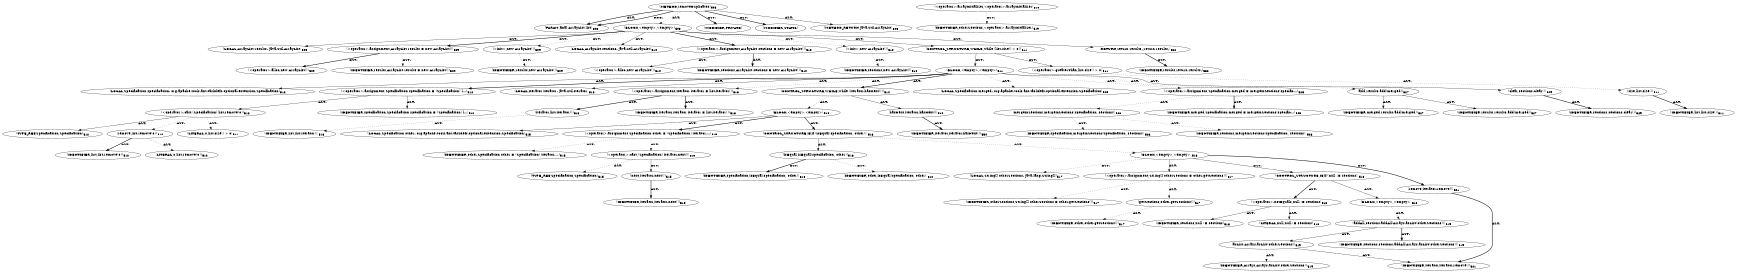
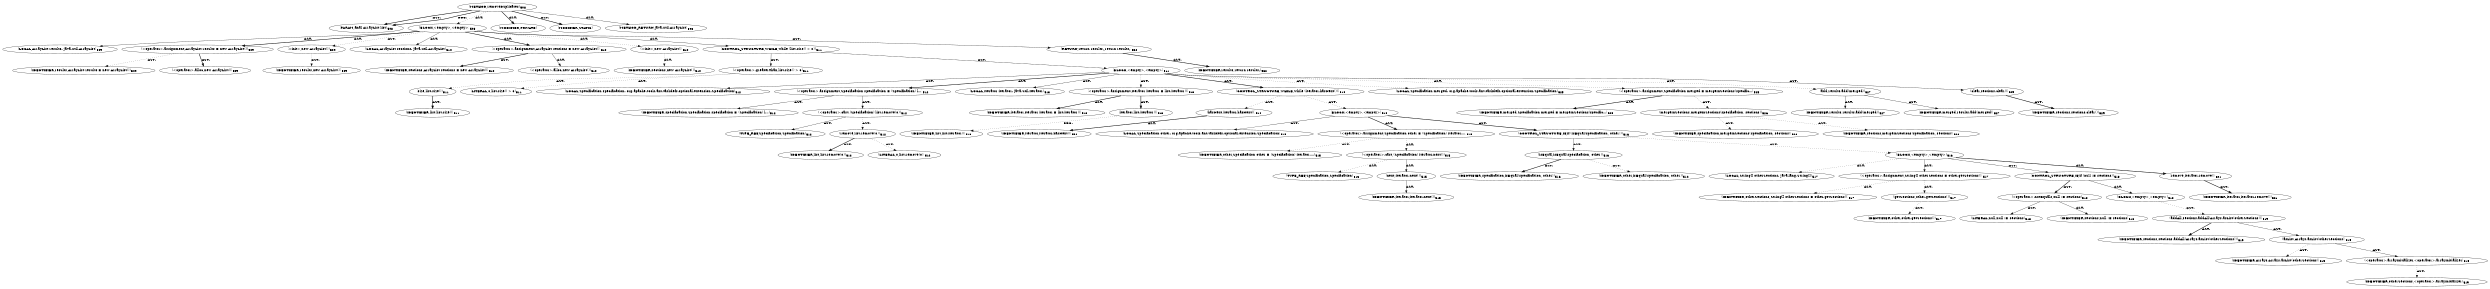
  digraph {
    edge [style=dotted]
    n1 [label=<(METHOD,removeDuplicates)<SUB>508</SUB>>]
    n2 [label=<(PARAM,final ArrayList list)<SUB>508</SUB>>]
    n3 [label=<(BLOCK,&lt;empty&gt;,&lt;empty&gt;)<SUB>508</SUB>>]
    n4 [label=<(MODIFIER,PRIVATE)>]
    n5 [label=<(MODIFIER,STATIC)>]
    n6 [label=<(METHOD_RETURN,java.util.ArrayList)<SUB>508</SUB>>]
    n7 [label=<(LOCAL,ArrayList results: java.util.ArrayList)<SUB>509</SUB>>]
    n8 [label=<(&lt;operator&gt;.assignment,ArrayList results = new ArrayList())<SUB>509</SUB>>]
    n9 [label=<(&lt;init&gt;,new ArrayList())<SUB>509</SUB>>]
    n10 [label=<(LOCAL,ArrayList sections: java.util.ArrayList)<SUB>510</SUB>>]
    n11 [label=<(&lt;operator&gt;.assignment,ArrayList sections = new ArrayList())<SUB>510</SUB>>]
    n12 [label=<(&lt;init&gt;,new ArrayList())<SUB>510</SUB>>]
    n13 [label=<(CONTROL_STRUCTURE,WHILE,while (list.size() &gt; 0))<SUB>511</SUB>>]
    n14 [label=<(RETURN,return results;,return results;)<SUB>532</SUB>>]
    n15 [label=<(IDENTIFIER,results,ArrayList results = new ArrayList())<SUB>509</SUB>>]
    n16 [label=<(&lt;operator&gt;.alloc,new ArrayList())<SUB>509</SUB>>]
    n17 [label=<(IDENTIFIER,results,new ArrayList())<SUB>509</SUB>>]
    n18 [label=<(IDENTIFIER,sections,ArrayList sections = new ArrayList())<SUB>510</SUB>>]
    n19 [label=<(&lt;operator&gt;.alloc,new ArrayList())<SUB>510</SUB>>]
    n20 [label=<(IDENTIFIER,sections,new ArrayList())<SUB>510</SUB>>]
    n21 [label=<(&lt;operator&gt;.greaterThan,list.size() &gt; 0)<SUB>511</SUB>>]
    n22 [label=<(BLOCK,&lt;empty&gt;,&lt;empty&gt;)<SUB>511</SUB>>]
    n23 [label=<(IDENTIFIER,results,return results;)<SUB>532</SUB>>]
    n24 [label=<(size,list.size())<SUB>511</SUB>>]
    n25 [label=<(LITERAL,0,list.size() &gt; 0)<SUB>511</SUB>>]
    n26 [label=<(LOCAL,Specification specification: org.apache.tools.ant.taskdefs.optional.extension.Specification)<SUB>512</SUB>>]
    n27 [label=<(&lt;operator&gt;.assignment,Specification specification = (Specification) l...)<SUB>512</SUB>>]
    n28 [label=<(LOCAL,Iterator iterator: java.util.Iterator)<SUB>513</SUB>>]
    n29 [label=<(&lt;operator&gt;.assignment,Iterator iterator = list.iterator())<SUB>513</SUB>>]
    n30 [label=<(CONTROL_STRUCTURE,WHILE,while (iterator.hasNext()))<SUB>514</SUB>>]
    n31 [label=<(LOCAL,Specification merged: org.apache.tools.ant.taskdefs.optional.extension.Specification)<SUB>525</SUB>>]
    n32 [label=<(&lt;operator&gt;.assignment,Specification merged = mergeInSections(specific...)<SUB>525</SUB>>]
    n33 [label=<(add,results.add(merged))<SUB>527</SUB>>]
    n34 [label=<(clear,sections.clear())<SUB>529</SUB>>]
    n35 [label=<(IDENTIFIER,list,list.size())<SUB>511</SUB>>]
    n36 [label=<(IDENTIFIER,specification,Specification specification = (Specification) l...)<SUB>512</SUB>>]
    n37 [label=<(&lt;operator&gt;.cast,(Specification) list.remove(0))<SUB>512</SUB>>]
    n38 [label=<(IDENTIFIER,iterator,Iterator iterator = list.iterator())<SUB>513</SUB>>]
    n39 [label=<(iterator,list.iterator())<SUB>513</SUB>>]
    n40 [label=<(hasNext,iterator.hasNext())<SUB>514</SUB>>]
    n41 [label=<(BLOCK,&lt;empty&gt;,&lt;empty&gt;)<SUB>514</SUB>>]
    n42 [label=<(IDENTIFIER,merged,Specification merged = mergeInSections(specific...)<SUB>525</SUB>>]
    n43 [label=<(mergeInSections,mergeInSections(specification, sections))<SUB>526</SUB>>]
    n44 [label=<(IDENTIFIER,results,results.add(merged))<SUB>527</SUB>>]
    n45 [label=<(IDENTIFIER,merged,results.add(merged))<SUB>527</SUB>>]
    n46 [label=<(IDENTIFIER,sections,sections.clear())<SUB>529</SUB>>]
    n47 [label=<(TYPE_REF,Specification,Specification)<SUB>512</SUB>>]
    n48 [label=<(remove,list.remove(0))<SUB>512</SUB>>]
    n49 [label=<(IDENTIFIER,list,list.remove(0))<SUB>512</SUB>>]
    n50 [label=<(LITERAL,0,list.remove(0))<SUB>512</SUB>>]
    n51 [label=<(IDENTIFIER,list,list.iterator())<SUB>513</SUB>>]
    n52 [label=<(IDENTIFIER,iterator,iterator.hasNext())<SUB>554</SUB>>]
    n53 [label=<(LOCAL,Specification other: org.apache.tools.ant.taskdefs.optional.extension.Specification)<SUB>515</SUB>>]
    n54 [label=<(&lt;operator&gt;.assignment,Specification other = (Specification) iterator....)<SUB>515</SUB>>]
    n55 [label=<(CONTROL_STRUCTURE,IF,if (isEqual(specification, other)))<SUB>516</SUB>>]
    n56 [label=<(IDENTIFIER,other,Specification other = (Specification) iterator....)<SUB>515</SUB>>]
    n57 [label=<(&lt;operator&gt;.cast,(Specification) iterator.next())<SUB>515</SUB>>]
    n58 [label=<(isEqual,isEqual(specification, other))<SUB>516</SUB>>]
    n59 [label=<(BLOCK,&lt;empty&gt;,&lt;empty&gt;)<SUB>516</SUB>>]
    n60 [label=<(TYPE_REF,Specification,Specification)<SUB>515</SUB>>]
    n61 [label=<(next,iterator.next())<SUB>515</SUB>>]
    n62 [label=<(IDENTIFIER,iterator,iterator.next())<SUB>515</SUB>>]
    n63 [label=<(IDENTIFIER,specification,isEqual(specification, other))<SUB>516</SUB>>]
    n64 [label=<(IDENTIFIER,other,isEqual(specification, other))<SUB>512</SUB>>]
    n65 [label=<(LOCAL,String[] otherSections: java.lang.String[])<SUB>517</SUB>>]
    n66 [label=<(&lt;operator&gt;.assignment,String[] otherSections = other.getSections())<SUB>517</SUB>>]
    n67 [label=<(CONTROL_STRUCTURE,IF,if (null != sections))<SUB>518</SUB>>]
    n68 [label=<(remove,iterator.remove())<SUB>521</SUB>>]
    n69 [label=<(IDENTIFIER,otherSections,String[] otherSections = other.getSections())<SUB>517</SUB>>]
    n70 [label=<(getSections,other.getSections())<SUB>517</SUB>>]
    n71 [label=<(&lt;operator&gt;.notEquals,null != sections)<SUB>518</SUB>>]
    n72 [label=<(BLOCK,&lt;empty&gt;,&lt;empty&gt;)<SUB>518</SUB>>]
    n73 [label=<(IDENTIFIER,iterator,iterator.remove())<SUB>521</SUB>>]
    n74 [label=<(IDENTIFIER,other,other.getSections())<SUB>517</SUB>>]
    n75 [label=<(LITERAL,null,null != sections)<SUB>518</SUB>>]
    n76 [label=<(IDENTIFIER,sections,null != sections)<SUB>518</SUB>>]
    n77 [label=<(addAll,sections.addAll(Arrays.asList(otherSections)))<SUB>519</SUB>>]
    n78 [label=<(IDENTIFIER,sections,sections.addAll(Arrays.asList(otherSections)))<SUB>519</SUB>>]
    n79 [label=<(asList,Arrays.asList(otherSections))<SUB>519</SUB>>]
    n80 [label=<(IDENTIFIER,Arrays,Arrays.asList(otherSections))<SUB>519</SUB>>]
    n81 [label=<(&lt;operator&gt;.arrayInitializer,&lt;operator&gt;.arrayInitializer)<SUB>519</SUB>>]
    n82 [label=<(IDENTIFIER,otherSections,&lt;operator&gt;.arrayInitializer)<SUB>519</SUB>>]
    n83 [label=<(IDENTIFIER,specification,mergeInSections(specification, sections))<SUB>526</SUB>>]
    n84 [label=<(IDENTIFIER,sections,mergeInSections(specification, sections))<SUB>526</SUB>>]
    n1 -> n2 [label="AST: " style=bold]
    n1 -> n2 [label="DDG: " style=bold]
    n1 -> n3 [label="AST: "]
    n1 -> n4 [label="AST: " style=bold]
    n1 -> n5 [label="AST: " style=bold]
    n1 -> n6 [label="AST: " style=solid]
    n3 -> n7 [label="AST: " style=solid]
    n3 -> n8 [label="AST: " style=bold]
    n3 -> n9 [label="AST: "]
    n3 -> n10 [label="AST: " style=solid]
    n3 -> n11 [label="AST: " style=bold]
    n3 -> n12 [label="AST: "]
    n3 -> n13 [label="AST: " style=solid]
    n3 -> n14 [label="AST: " style=solid]
    n8 -> n15 [label="AST: "]
    n8 -> n16 [label="AST: " style=bold]
    n9 -> n17 [label="AST: "]
    n11 -> n18 [label="AST: " style=bold]
    n11 -> n19 [label="AST: " style=solid]
    n12 -> n20 [label="AST: "]
    n13 -> n21 [label="AST: " style=solid]
    n13 -> n22 [label="AST: " style=solid]
    n14 -> n23 [label="AST: " style=bold]
    n21 -> n24 [label="AST: "]
-   n37 -> n25 [label="AST: "]
+   n21 -> n25 [label="AST: "]
    n22 -> n26 [label="AST: " style=solid]
    n22 -> n27 [label="AST: " style=bold]
    n22 -> n28 [label="AST: " style=solid]
    n22 -> n29 [label="AST: "]
    n22 -> n30 [label="AST: " style=bold]
    n22 -> n31 [label="AST: "]
    n22 -> n32 [label="AST: "]
    n22 -> n33 [label="AST: "]
    n22 -> n34 [label="AST: " style=solid]
    n24 -> n35 [label="AST: " style=bold]
    n27 -> n36 [label="AST: " style=solid]
    n27 -> n37 [label="AST: " style=solid]
    n29 -> n38 [label="AST: " style=bold]
    n29 -> n39 [label="AST: " style=bold]
-   n30 -> n40 [label="AST: " style=solid]
+   n30 -> n40 [label="AST: "]
    n30 -> n41 [label="AST: "]
    n32 -> n42 [label="AST: " style=bold]
    n32 -> n43 [label="AST: "]
    n33 -> n44 [label="AST: " style=solid]
    n33 -> n45 [label="AST: " style=solid]
    n34 -> n46 [label="AST: " style=bold]
    n37 -> n47 [label="AST: " style=solid]
    n37 -> n48 [label="AST: "]
-   n39 -> n51 [label="AST: "]
+   n39 -> n51 [label="DDG: "]
    n40 -> n52 [label="AST: " style=bold]
    n41 -> n53 [label="AST: " style=solid]
    n41 -> n54 [label="AST: " style=bold]
    n41 -> n55 [label="AST: " style=bold]
    n43 -> n83 [label="AST: "]
    n43 -> n84 [label="AST: "]
    n48 -> n49 [label="AST: " style=bold]
    n48 -> n50 [label="AST: "]
    n54 -> n56 [label="AST: "]
    n54 -> n57 [label="AST: "]
    n55 -> n58 [label="AST: " style=solid]
    n55 -> n59 [label="AST: "]
    n57 -> n60 [label="AST: "]
    n57 -> n61 [label="AST: " style=solid]
    n58 -> n63 [label="AST: " style=bold]
    n58 -> n64 [label="AST: "]
    n59 -> n65 [label="AST: "]
    n59 -> n66 [label="AST: " style=solid]
    n59 -> n67 [label="AST: " style=solid]
    n59 -> n68 [label="AST: " style=bold]
-   n61 -> n62 [label="AST: " style=bold]
+   n61 -> n62 [label="AST: " style=solid]
    n66 -> n69 [label="AST: "]
    n66 -> n70 [label="AST: "]
    n67 -> n71 [label="AST: " style=bold]
    n67 -> n72 [label="AST: " style=solid]
    n68 -> n73 [label="AST: " style=bold]
    n70 -> n74 [label="AST: "]
    n71 -> n75 [label="AST: " style=solid]
    n71 -> n76 [label="AST: " style=solid]
    n72 -> n77 [label="AST: "]
    n77 -> n78 [label="AST: " style=bold]
    n77 -> n79 [label="AST: " style=solid]
    n79 -> n80 [label="AST: "]
-   n79 -> n73 [label="AST: " style=solid]
+   n79 -> n81 [label="AST: " style=solid]
    n81 -> n82 [label="AST: "]
  }
